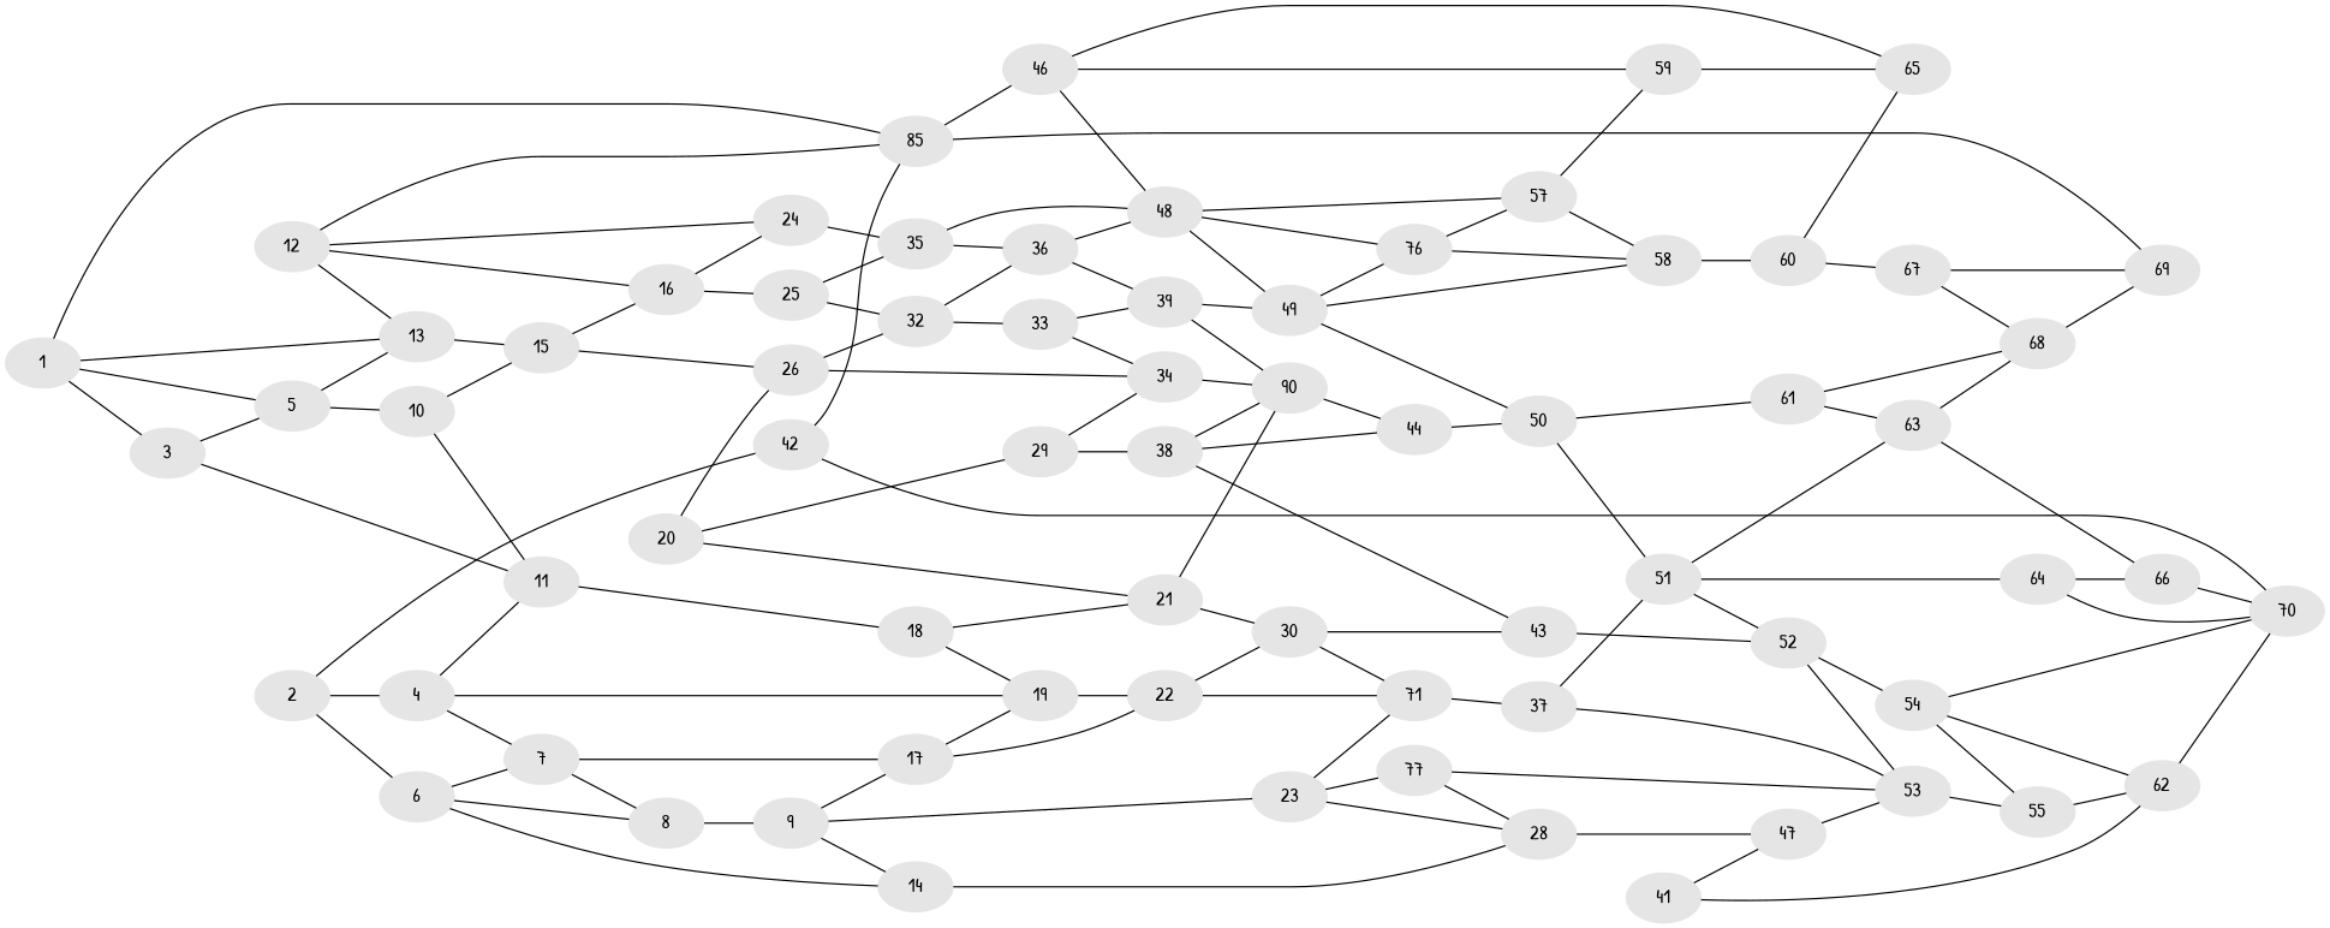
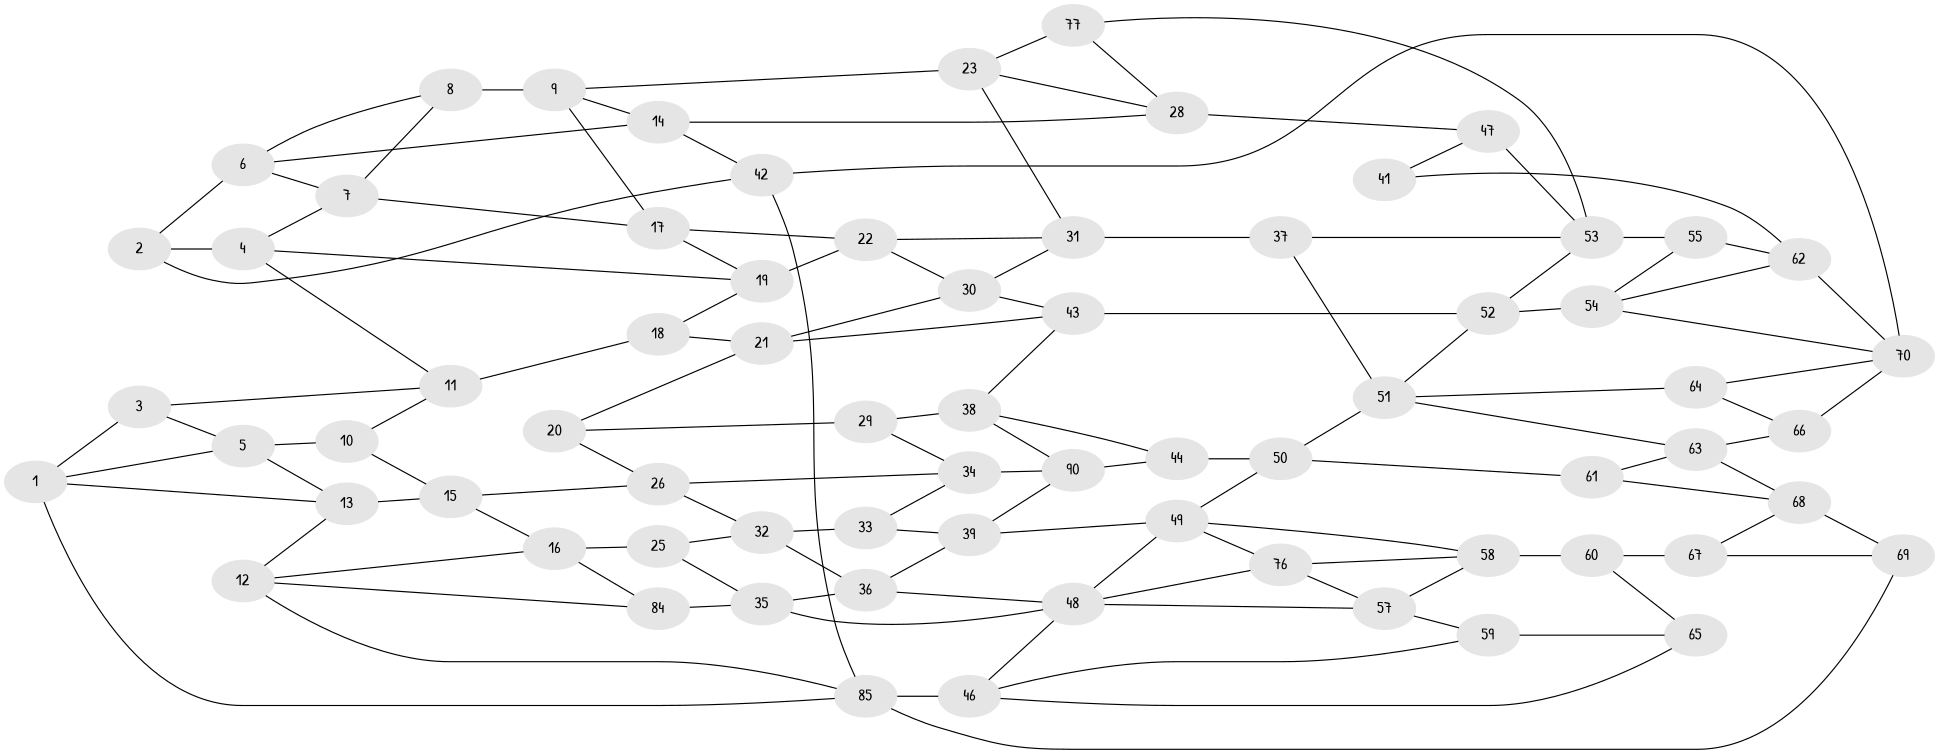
  graph {
    fontname="Patrick Hand"
    rankdir=LR
    node [color=gray90 fontname="Patrick Hand" style=filled]
    edge [fontname="Patrick Hand" weight=1.0]
    1
    3
    5
    13
    n5 [label=85]
    11
    10
    15
    46
    69
    2
    4
    6
    42
    7
    19
    8
    14
    70
    18
    17
    22
    9
    28
    23
-   31 [label=71]
+   31
    n27 [label=77]
    16
    26
    20
    21
    29
    12
-   24
+   24 [label=84]
    25
    35
    47
    32
    34
    30
    43
    38
    52
    37
    53
    36
    48
    33
    n49 [label=90]
    55
    44
    51
    39
    49
    n55 [label=76]
    57
    54
    50
    58
    41
    62
    61
    59
    65
    60
    63
    64
    68
    66
    67
    1 -- 3
    1 -- 5
    1 -- 13
    1 -- n5
    3 -- 5
    3 -- 11
    5 -- 13
    5 -- 10
    13 -- 15
    n5 -- 46
    n5 -- 69
    11 -- 18
    10 -- 11
    10 -- 15
    15 -- 16
    15 -- 26
    46 -- 48
    46 -- 59
    46 -- 65
    2 -- 4
    2 -- 6
    2 -- 42
    4 -- 11
    4 -- 7
    4 -- 19
    6 -- 7
    6 -- 8
    6 -- 14
    42 -- n5 [weight=2.0]
    42 -- 70
    7 -- 8
    7 -- 17
    19 -- 22
    8 -- 9
+   14 -- 42
    14 -- 28
    18 -- 19
    18 -- 21
    17 -- 19
    17 -- 22
    22 -- 31
    22 -- 30
    9 -- 14
    9 -- 17
    9 -- 23
    28 -- 47
    23 -- 28
    23 -- 31
    23 -- n27
    31 -- 37
    n27 -- 28
    n27 -- 53
    16 -- 24
    16 -- 25
    26 -- 32
    26 -- 34
    20 -- 26
    20 -- 21
    20 -- 29
    21 -- 30
-   21 -- n49
+   21 -- 43
    29 -- 34
    29 -- 38
    12 -- 13
    12 -- n5
    12 -- 16
    12 -- 24
    24 -- 35
    25 -- 35
    25 -- 32
    35 -- 36
    35 -- 48
    47 -- 53 [weight=2.0]
    32 -- 36
    32 -- 33
    34 -- n49
    30 -- 31
    30 -- 43
    43 -- 52 [weight=2.0]
    38 -- 43
    38 -- n49
    38 -- 44
    52 -- 53
    52 -- 54
    37 -- 53
    37 -- 51
    53 -- 55
    36 -- 48
    36 -- 39
    48 -- 49
    48 -- n55
    48 -- 57
    33 -- 34
    33 -- 39
    n49 -- 44
    55 -- 62
    44 -- 50
    51 -- 52
    51 -- 63
    51 -- 64
    39 -- n49
    39 -- 49
    49 -- n55
    49 -- 50 [weight=2.0]
    49 -- 58
    n55 -- 57
    n55 -- 58
    57 -- 58
    57 -- 59
    54 -- 70
    54 -- 55
    54 -- 62
    50 -- 51 [weight=2.0]
    50 -- 61
    58 -- 60
    41 -- 47
    41 -- 62
    62 -- 70
    61 -- 63
    61 -- 68
    59 -- 65
    60 -- 65
    60 -- 67
    63 -- 68
    63 -- 66
    64 -- 70
    64 -- 66
    68 -- 69
    66 -- 70 [weight=2.0]
    67 -- 69
    67 -- 68
  }
